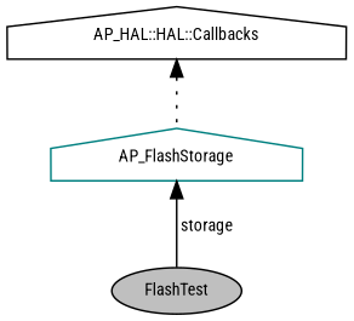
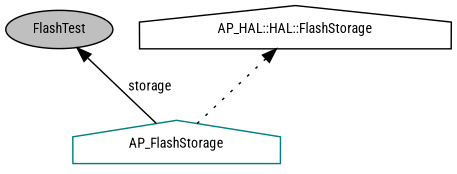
  digraph {
    fontname="Roboto Condensed"
    node [color=black fillcolor=white fontname="Roboto Condensed" fontsize=10 shape=house style=filled]
    edge [color=black dir=back fontname="Roboto Condensed" fontsize=10 labelfontname=Helvetica labelfontsize=10]
    n1 [fillcolor=grey75 fontcolor=black height=0.2 label=FlashTest shape=ellipse width=0.4]
-   n2 [height=0.2 label="AP_HAL::HAL::Callbacks" width=0.4]
+   n2 [height=0.2 label="AP_HAL::HAL::FlashStorage" width=0.4]
    n3 [color=teal height=0.2 label=AP_FlashStorage width=0.4]
    n2 -> n3 [style=dotted]
-   n3 -> n1 [label=" storage" style=solid]
+   n1 -> n3 [label=" storage" style=solid]
  }
